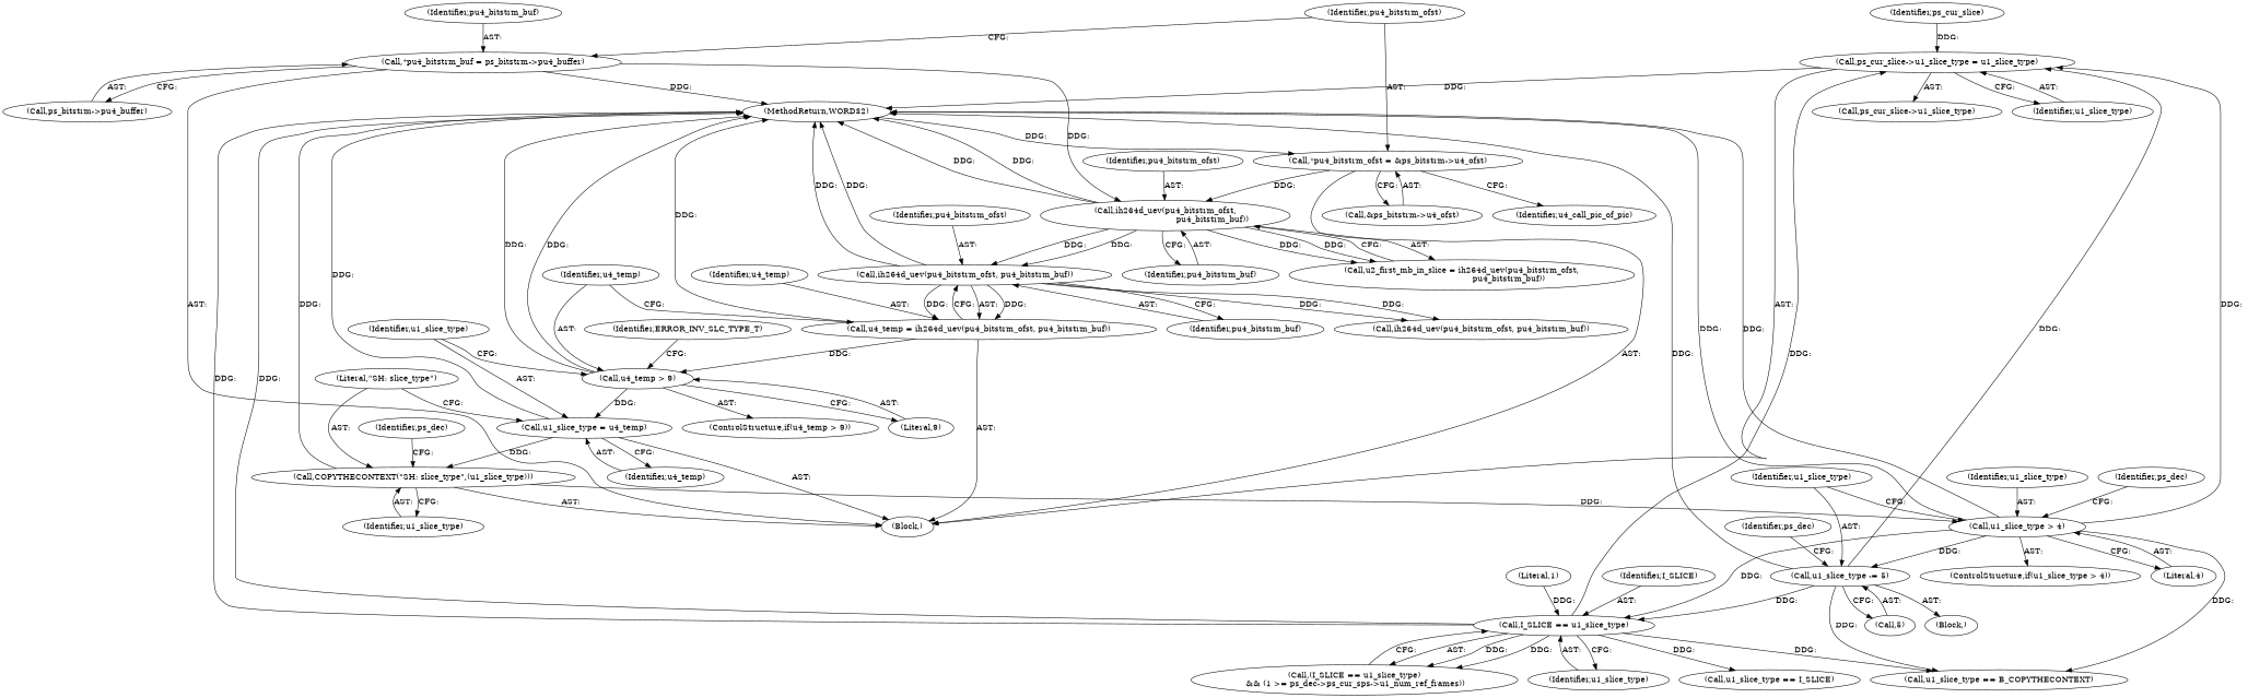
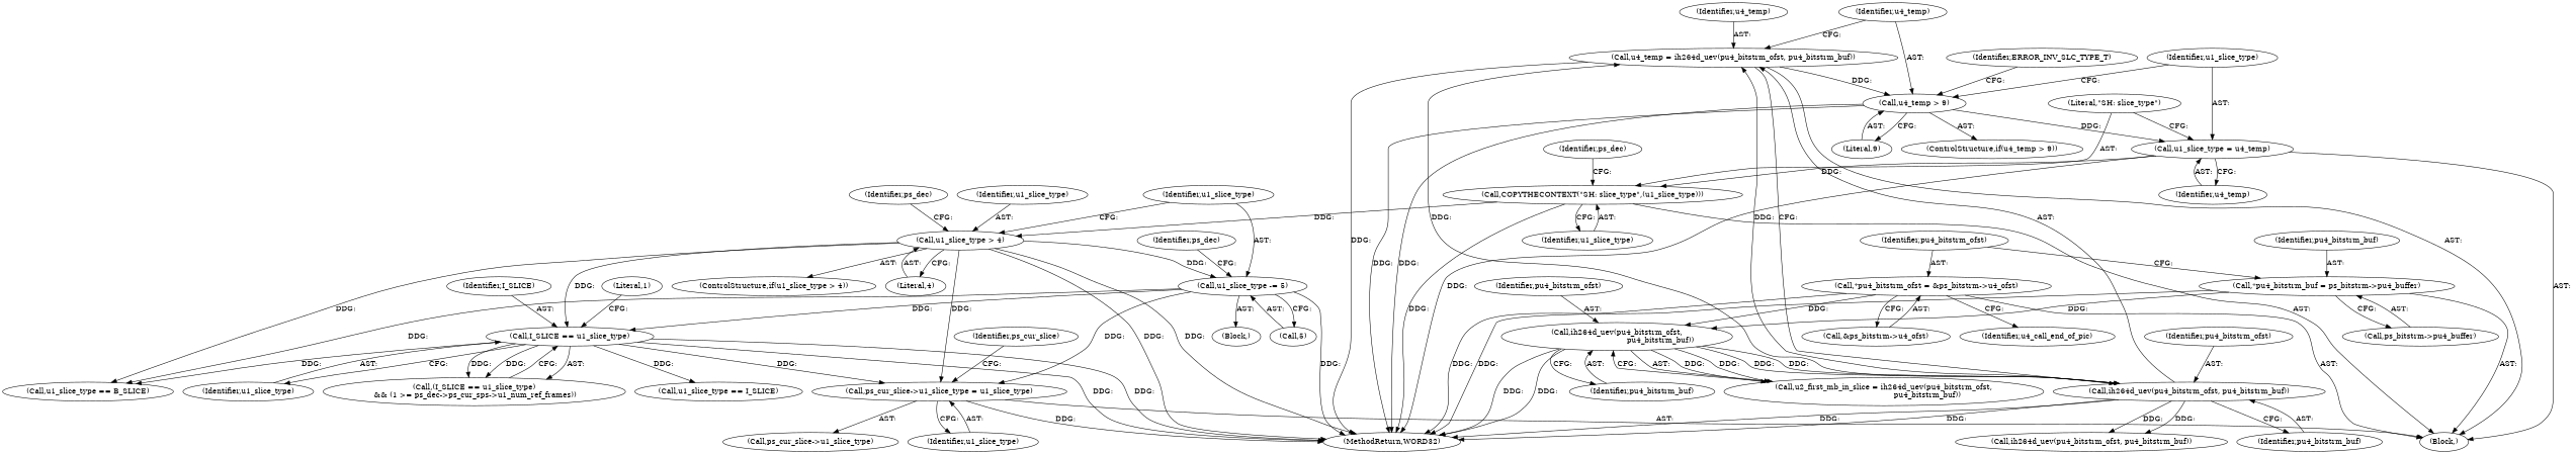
  digraph {
    n1 [label="(Call,ps_cur_slice->u1_slice_type = u1_slice_type)"]
    n2 [label="(MethodReturn,WORD32)"]
    n3 [label="(Identifier,u1_slice_type)"]
    n4 [label="(Block,)"]
    n5 [label="(Call,ps_cur_slice->u1_slice_type)"]
    n6 [label="(Call,u1_slice_type > 4)"]
    n7 [label="(Call,u1_slice_type -= 5)"]
    n8 [label="(Call,I_SLICE == u1_slice_type)"]
-   n9 [label="(Call,u1_slice_type == B_COPYTHECONTEXT)"]
+   n9 [label="(Call,u1_slice_type == B_SLICE)"]
    n10 [label="(ControlStructure,if(u1_slice_type > 4))"]
    n11 [label="(Literal,4)"]
    n12 [label="(Block,)"]
    n13 [label="(Call,5)"]
    n14 [label="(Identifier,u1_slice_type)"]
    n15 [label="(Call,(I_SLICE == u1_slice_type)\n && (1 >= ps_dec->ps_cur_sps->u1_num_ref_frames))"]
    n16 [label="(Call,u1_slice_type == I_SLICE)"]
    n17 [label="(Call,COPYTHECONTEXT(\"SH: slice_type\",(u1_slice_type)))"]
    n18 [label="(Identifier,u1_slice_type)"]
    n19 [label="(Call,u1_slice_type = u4_temp)"]
    n20 [label="(Identifier,u4_temp)"]
    n21 [label="(Call,u4_temp > 9)"]
    n22 [label="(Literal,9)"]
    n23 [label="(ControlStructure,if(u4_temp > 9))"]
    n24 [label="(Call,u4_temp = ih264d_uev(pu4_bitstrm_ofst, pu4_bitstrm_buf))"]
    n25 [label="(Call,ih264d_uev(pu4_bitstrm_ofst, pu4_bitstrm_buf))"]
    n26 [label="(Call,ih264d_uev(pu4_bitstrm_ofst, pu4_bitstrm_buf))"]
    n27 [label="(Identifier,pu4_bitstrm_buf)"]
    n28 [label="(Call,ih264d_uev(pu4_bitstrm_ofst,\n                                     pu4_bitstrm_buf))"]
    n29 [label="(Call,u2_first_mb_in_slice = ih264d_uev(pu4_bitstrm_ofst,\n                                     pu4_bitstrm_buf))"]
    n30 [label="(Identifier,pu4_bitstrm_buf)"]
    n31 [label="(Call,*pu4_bitstrm_ofst = &ps_bitstrm->u4_ofst)"]
    n32 [label="(Call,&ps_bitstrm->u4_ofst)"]
-   n33 [label="(Identifier,u4_call_pic_of_pic)"]
+   n33 [label="(Identifier,u4_call_end_of_pic)"]
    n34 [label="(Call,*pu4_bitstrm_buf = ps_bitstrm->pu4_buffer)"]
    n35 [label="(Call,ps_bitstrm->pu4_buffer)"]
    n36 [label="(Identifier,u4_temp)"]
    n37 [label="(Literal,1)"]
    n38 [label="(Identifier,u4_temp)"]
    n39 [label="(Identifier,ERROR_INV_SLC_TYPE_T)"]
    n40 [label="(Identifier,u1_slice_type)"]
    n41 [label="(Identifier,ps_dec)"]
    n42 [label="(Identifier,u1_slice_type)"]
    n43 [label="(Identifier,ps_dec)"]
    n44 [label="(Identifier,I_SLICE)"]
    n45 [label="(Identifier,u1_slice_type)"]
    n46 [label="(Identifier,ps_dec)"]
    n47 [label="(Identifier,pu4_bitstrm_buf)"]
    n48 [label="(Identifier,pu4_bitstrm_ofst)"]
    n49 [label="(Identifier,pu4_bitstrm_ofst)"]
    n50 [label="(Literal,\"SH: slice_type\")"]
    n51 [label="(Identifier,ps_cur_slice)"]
    n52 [label="(Identifier,pu4_bitstrm_ofst)"]
    n1 -> n2 [label="DDG: "]
    n1 -> n3 [label="CFG: "]
    n1 -> n4 [label="AST: "]
    n1 -> n5 [label="AST: "]
    n3 -> n1 [label="AST: "]
    n6 -> n1 [label="DDG: "]
    n6 -> n2 [label="DDG: "]
    n6 -> n2 [label="DDG: "]
    n6 -> n7 [label="DDG: "]
    n6 -> n8 [label="DDG: "]
    n6 -> n9 [label="DDG: "]
    n6 -> n10 [label="AST: "]
    n6 -> n11 [label="CFG: "]
    n7 -> n1 [label="DDG: "]
    n7 -> n2 [label="DDG: "]
    n7 -> n8 [label="DDG: "]
    n7 -> n9 [label="DDG: "]
    n7 -> n12 [label="AST: "]
    n7 -> n13 [label="CFG: "]
    n8 -> n1 [label="DDG: "]
    n8 -> n2 [label="DDG: "]
    n8 -> n2 [label="DDG: "]
    n8 -> n9 [label="DDG: "]
    n8 -> n14 [label="CFG: "]
    n8 -> n15 [label="AST: "]
    n8 -> n15 [label="DDG: "]
    n8 -> n15 [label="DDG: "]
    n8 -> n16 [label="DDG: "]
    n11 -> n6 [label="AST: "]
    n13 -> n7 [label="AST: "]
    n14 -> n8 [label="AST: "]
    n15 -> n8 [label="CFG: "]
    n17 -> n2 [label="DDG: "]
    n17 -> n4 [label="AST: "]
    n17 -> n6 [label="DDG: "]
    n17 -> n18 [label="CFG: "]
    n18 -> n17 [label="AST: "]
    n19 -> n2 [label="DDG: "]
    n19 -> n4 [label="AST: "]
    n19 -> n17 [label="DDG: "]
    n19 -> n20 [label="CFG: "]
    n20 -> n19 [label="AST: "]
    n21 -> n2 [label="DDG: "]
    n21 -> n2 [label="DDG: "]
    n21 -> n19 [label="DDG: "]
    n21 -> n22 [label="CFG: "]
    n21 -> n23 [label="AST: "]
    n22 -> n21 [label="AST: "]
    n24 -> n2 [label="DDG: "]
    n24 -> n4 [label="AST: "]
    n24 -> n21 [label="DDG: "]
    n24 -> n25 [label="CFG: "]
    n25 -> n2 [label="DDG: "]
    n25 -> n2 [label="DDG: "]
    n25 -> n24 [label="AST: "]
    n25 -> n24 [label="DDG: "]
    n25 -> n24 [label="DDG: "]
    n25 -> n26 [label="DDG: "]
    n25 -> n26 [label="DDG: "]
    n25 -> n27 [label="CFG: "]
    n27 -> n25 [label="AST: "]
    n28 -> n2 [label="DDG: "]
    n28 -> n2 [label="DDG: "]
    n28 -> n25 [label="DDG: "]
    n28 -> n25 [label="DDG: "]
    n28 -> n29 [label="AST: "]
    n28 -> n29 [label="DDG: "]
    n28 -> n29 [label="DDG: "]
    n28 -> n30 [label="CFG: "]
    n29 -> n28 [label="CFG: "]
    n30 -> n28 [label="AST: "]
-   n2 -> n31 [label="DDG: "]
+   n31 -> n2 [label="DDG: "]
    n31 -> n4 [label="AST: "]
    n31 -> n28 [label="DDG: "]
    n31 -> n32 [label="CFG: "]
    n31 -> n33 [label="CFG: "]
    n32 -> n31 [label="AST: "]
    n34 -> n2 [label="DDG: "]
    n34 -> n4 [label="AST: "]
    n34 -> n28 [label="DDG: "]
    n34 -> n35 [label="CFG: "]
    n35 -> n34 [label="AST: "]
    n36 -> n24 [label="AST: "]
-   n37 -> n8 [label="DDG: "]
+   n37 -> n8 [label="CFG: "]
    n38 -> n21 [label="AST: "]
    n38 -> n24 [label="CFG: "]
    n39 -> n21 [label="CFG: "]
    n40 -> n19 [label="AST: "]
    n40 -> n21 [label="CFG: "]
    n41 -> n6 [label="CFG: "]
    n42 -> n6 [label="AST: "]
    n43 -> n7 [label="CFG: "]
    n44 -> n8 [label="AST: "]
    n45 -> n6 [label="CFG: "]
    n45 -> n7 [label="AST: "]
    n46 -> n17 [label="CFG: "]
    n47 -> n34 [label="AST: "]
    n48 -> n25 [label="AST: "]
    n49 -> n28 [label="AST: "]
    n50 -> n17 [label="AST: "]
    n50 -> n19 [label="CFG: "]
-   n51 -> n1 [label="DDG: "]
+   n51 -> n1 [label="CFG: "]
    n52 -> n31 [label="AST: "]
    n52 -> n34 [label="CFG: "]
  }
